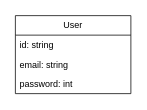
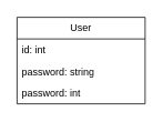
  <mxCell id="0" />
  <mxCell id="1" parent="0" />
  <mxCell id="2" value="User" style="swimlane;fontStyle=0;childLayout=stackLayout;horizontal=1;startSize=26;fillColor=none;horizontalStack=0;resizeParent=1;resizeParentMax=0;resizeLast=0;collapsible=1;marginBottom=0;whiteSpace=wrap;html=1;" parent="1" vertex="1"><mxGeometry x="20" y="20" width="154" height="104" as="geometry" /></mxCell>
- <mxCell id="3" value="id: string" style="text;strokeColor=none;fillColor=none;align=left;verticalAlign=top;spacingLeft=4;spacingRight=4;overflow=hidden;rotatable=0;points=[[0,0.5],[1,0.5]];portConstraint=eastwest;whiteSpace=wrap;html=1;" parent="2" vertex="1"><mxGeometry y="26" width="154" height="26" as="geometry" /></mxCell>
- <mxCell id="4" value="email: string" style="text;strokeColor=none;fillColor=none;align=left;verticalAlign=top;spacingLeft=4;spacingRight=4;overflow=hidden;rotatable=0;points=[[0,0.5],[1,0.5]];portConstraint=eastwest;whiteSpace=wrap;html=1;" parent="2" vertex="1"><mxGeometry y="52" width="154" height="26" as="geometry" /></mxCell>
+ <mxCell id="3" value="id: int" style="text;strokeColor=none;fillColor=none;align=left;verticalAlign=top;spacingLeft=4;spacingRight=4;overflow=hidden;rotatable=0;points=[[0,0.5],[1,0.5]];portConstraint=eastwest;whiteSpace=wrap;html=1;" parent="2" vertex="1"><mxGeometry y="26" width="154" height="26" as="geometry" /></mxCell>
+ <mxCell id="4" value="password: string" style="text;strokeColor=none;fillColor=none;align=left;verticalAlign=top;spacingLeft=4;spacingRight=4;overflow=hidden;rotatable=0;points=[[0,0.5],[1,0.5]];portConstraint=eastwest;whiteSpace=wrap;html=1;" parent="2" vertex="1"><mxGeometry y="52" width="154" height="26" as="geometry" /></mxCell>
  <mxCell id="5" value="password: int" style="text;strokeColor=none;fillColor=none;align=left;verticalAlign=top;spacingLeft=4;spacingRight=4;overflow=hidden;rotatable=0;points=[[0,0.5],[1,0.5]];portConstraint=eastwest;whiteSpace=wrap;html=1;" parent="2" vertex="1"><mxGeometry y="78" width="154" height="26" as="geometry" /></mxCell>
